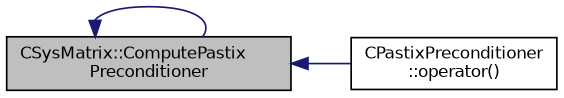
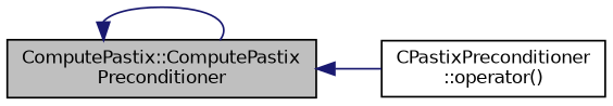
  digraph {
    rankdir=LR
    node [color=black fontname=Helvetica fontsize=10 shape=record style=filled]
    edge [color=midnightblue dir=back fontname=Helvetica fontsize=10 labelfontname=Helvetica labelfontsize=10 style=solid]
-   n1 [fillcolor=grey75 fontcolor=black height=0.2 label="CSysMatrix::ComputePastix\lPreconditioner" width=0.4]
+   n1 [fillcolor=grey75 fontcolor=black height=0.2 label="ComputePastix::ComputePastix\lPreconditioner" width=0.4]
    n2 [fillcolor=white height=0.2 label="CPastixPreconditioner\l::operator()" width=0.4]
    n1 -> n1
    n1 -> n2
  }
